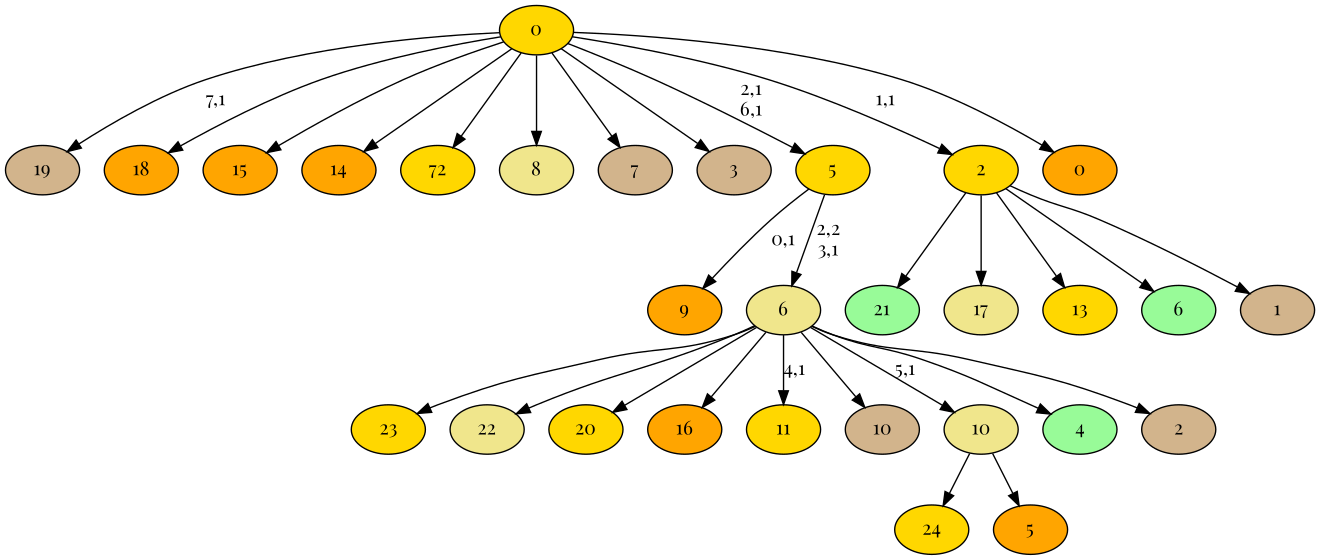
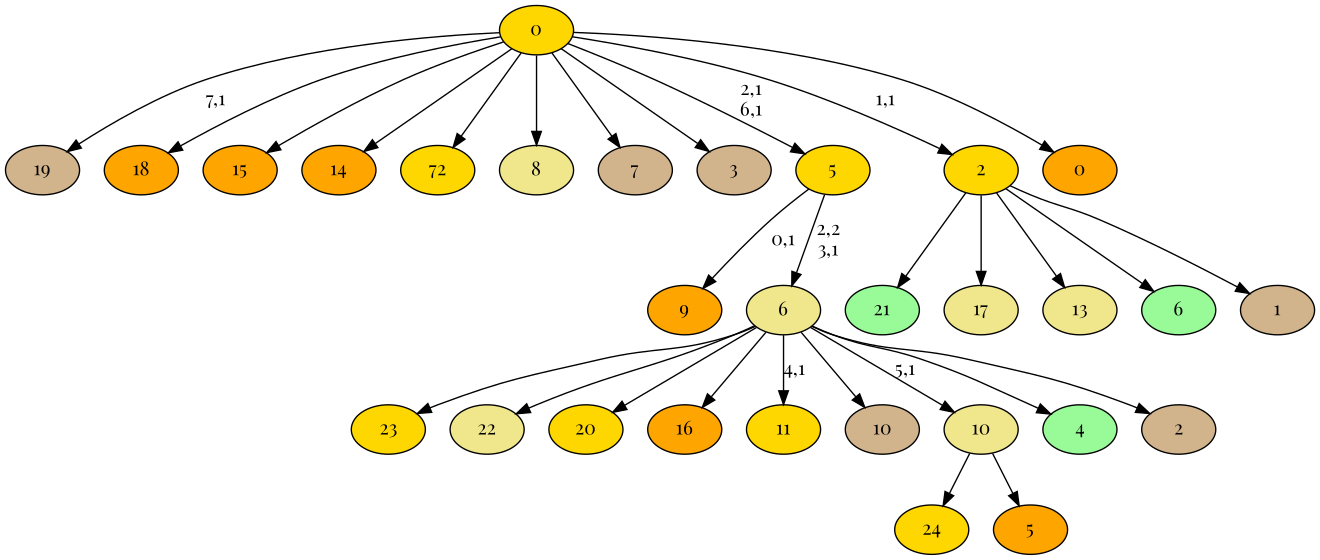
  digraph {
    fontname="Playfair Display"
    node [fillcolor=gold fontname="Playfair Display" style=filled]
    edge [fontname="Playfair Display"]
    n1 [label=24]
    n2 [label=23]
    n3 [fillcolor=khaki label=22]
    n4 [fillcolor=palegreen label=21]
    n5 [label=20]
    n6 [fillcolor=tan label=19]
    n7 [fillcolor=orange label=18]
    n8 [fillcolor=khaki label=17]
    n9 [fillcolor=orange label=16]
    n10 [fillcolor=orange label=15]
    n11 [fillcolor=orange label=14]
-   n12 [label=13]
+   n12 [fillcolor=khaki label=13]
    n13 [label=72]
    n14 [label=11]
    n15 [fillcolor=tan label=10]
    n16 [fillcolor=orange label=9]
    n17 [fillcolor=khaki label=8]
    n18 [fillcolor=tan label=7]
    n19 [fillcolor=palegreen label=6]
    n20 [fillcolor=orange label=5]
    10 [fillcolor=khaki]
    n22 [fillcolor=palegreen label=4]
    n23 [fillcolor=tan label=3]
    n24 [fillcolor=tan label=2]
    6 [fillcolor=khaki]
    5
    n27 [fillcolor=tan label=1]
    2
    n29 [fillcolor=orange label=0]
    0
    10 -> n1
    10 -> n20
    6 -> n2
    6 -> n3
    6 -> n5
    6 -> n9
    6 -> n14 [label="4,1"]
    6 -> n15
    6 -> 10 [label="5,1"]
    6 -> n22
    6 -> n24
    5 -> n16 [label="0,1"]
    5 -> 6 [label="2,2\n3,1"]
    2 -> n4
    2 -> n8
    2 -> n12
    2 -> n19
    2 -> n27
    0 -> n6 [label="7,1"]
    0 -> n7
    0 -> n10
    0 -> n11
    0 -> n13
    0 -> n17
    0 -> n18
    0 -> n23
    0 -> 5 [label="2,1\n6,1"]
    0 -> 2 [label="1,1"]
    0 -> n29
  }
